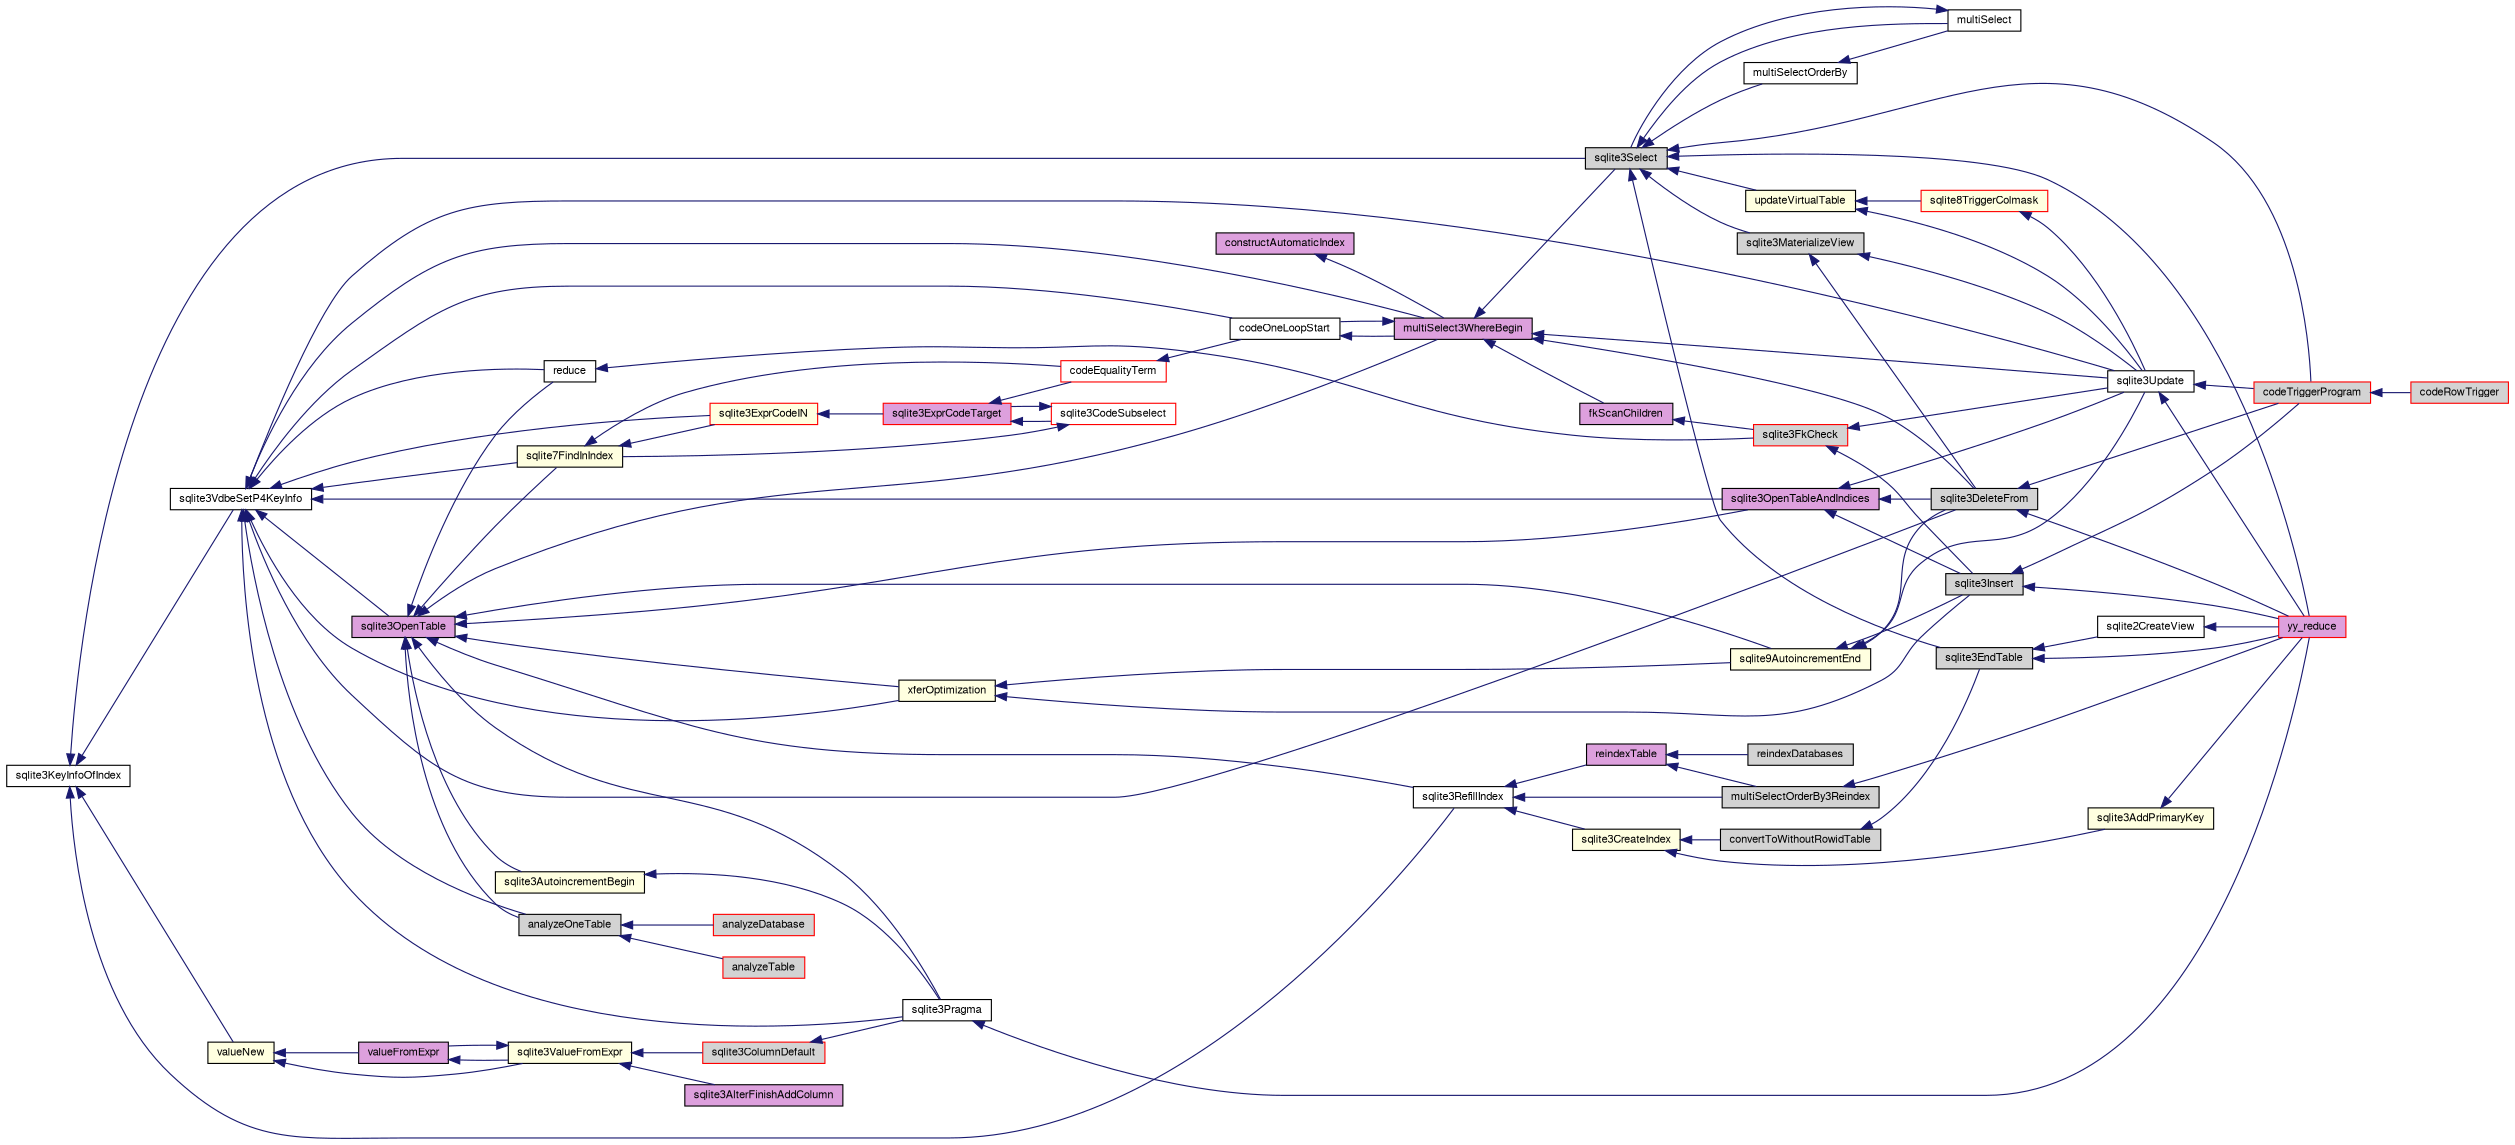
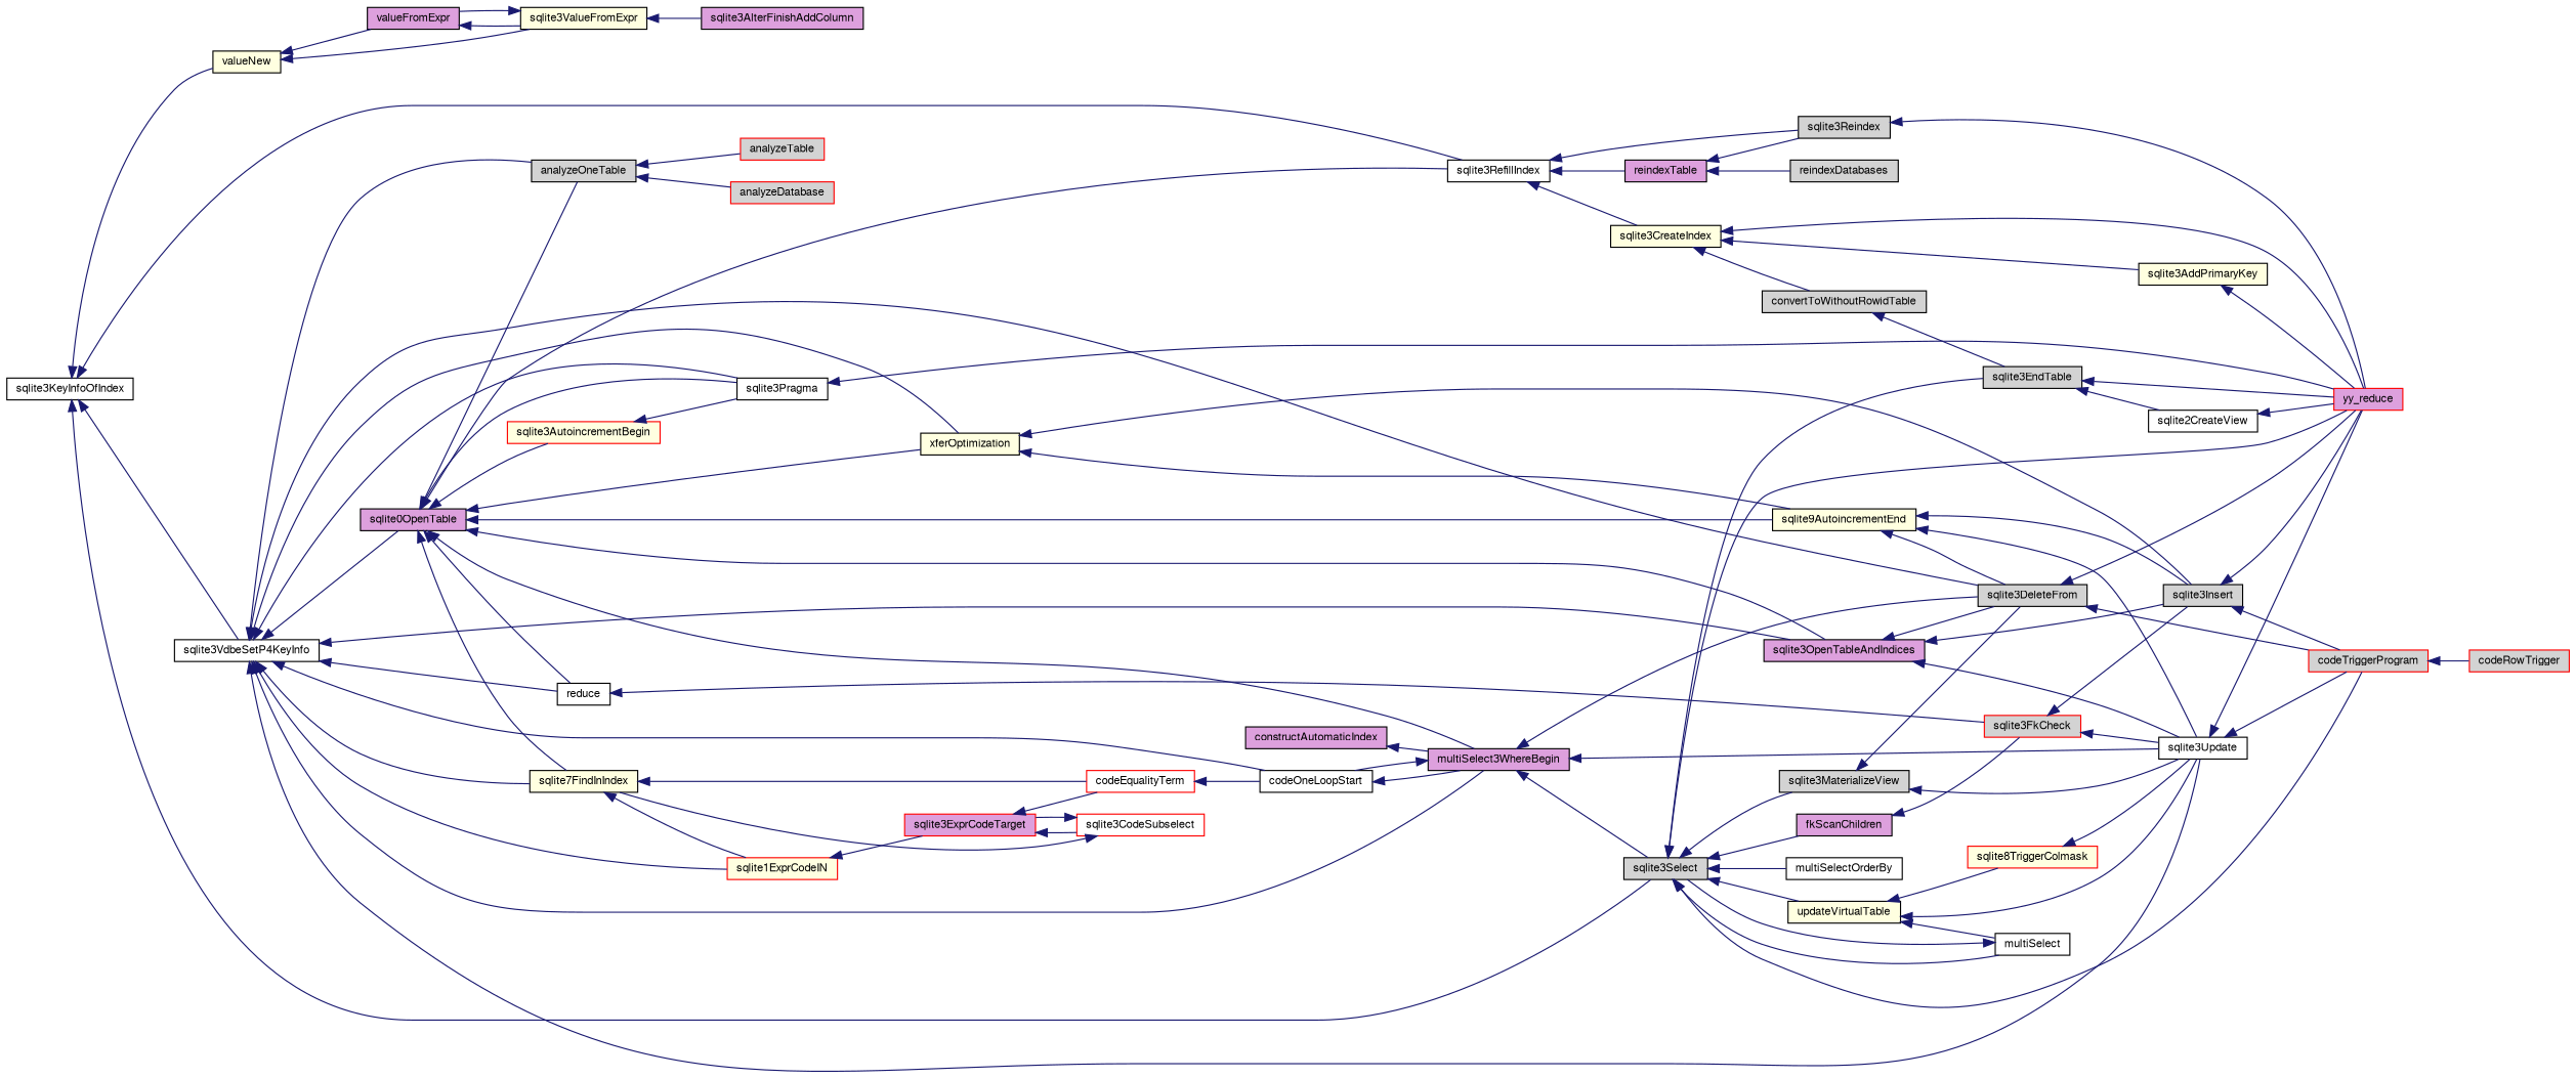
  digraph {
    rankdir=LR
    node [color=black fillcolor=lightgrey fontname=FreeSans fontsize=10 shape=record style=filled]
    edge [color=midnightblue dir=back fontname=FreeSans fontsize=10 labelfontname=FreeSans labelfontsize=10 style=solid]
    n1 [fillcolor=white fontcolor=black height=0.2 label=sqlite3KeyInfoOfIndex width=0.4]
    n2 [fillcolor=lightyellow height=0.2 label=valueNew width=0.4]
    n3 [fillcolor=white height=0.2 label=sqlite3VdbeSetP4KeyInfo width=0.4]
    n4 [height=0.2 label=sqlite3Select width=0.4]
    n5 [fillcolor=white height=0.2 label=sqlite3RefillIndex width=0.4]
    n6 [fillcolor=plum height=0.2 label=valueFromExpr width=0.4]
    n7 [fillcolor=lightyellow height=0.2 label=sqlite3ValueFromExpr width=0.4]
    n8 [fillcolor=white height=0.2 label=sqlite3Pragma width=0.4]
    n9 [fillcolor=lightyellow height=0.2 label=sqlite7FindInIndex width=0.4]
    n10 [fillcolor=white height=0.2 label=codeOneLoopStart width=0.4]
    n11 [fillcolor=plum height=0.2 label=multiSelect3WhereBegin width=0.4]
    n12 [height=0.2 label=sqlite3DeleteFrom width=0.4]
    n13 [fillcolor=white height=0.2 label=sqlite3Update width=0.4]
    n14 [height=0.2 label=analyzeOneTable width=0.4]
    n15 [fillcolor=white height=0.2 label=reduce width=0.4]
-   n16 [fillcolor=plum height=0.2 label=sqlite3OpenTable width=0.4]
+   n16 [fillcolor=plum height=0.2 label=sqlite0OpenTable width=0.4]
    n17 [fillcolor=plum height=0.2 label=sqlite3OpenTableAndIndices width=0.4]
    n18 [fillcolor=lightyellow height=0.2 label=xferOptimization width=0.4]
-   n19 [color=red fillcolor=lightyellow height=0.2 label=sqlite3ExprCodeIN width=0.4]
+   n19 [color=red fillcolor=lightyellow height=0.2 label=sqlite1ExprCodeIN width=0.4]
    n20 [color=red fillcolor=plum height=0.2 label=yy_reduce width=0.4]
    n21 [color=red height=0.2 label=codeTriggerProgram width=0.4]
    n22 [height=0.2 label=sqlite3EndTable width=0.4]
    n23 [height=0.2 label=sqlite3MaterializeView width=0.4]
    n24 [fillcolor=white height=0.2 label=multiSelect width=0.4]
    n25 [fillcolor=white height=0.2 label=multiSelectOrderBy width=0.4]
    n26 [fillcolor=lightyellow height=0.2 label=updateVirtualTable width=0.4]
    n27 [fillcolor=lightyellow height=0.2 label=sqlite3CreateIndex width=0.4]
    n28 [fillcolor=plum height=0.2 label=reindexTable width=0.4]
-   n29 [height=0.2 label=multiSelectOrderBy3Reindex width=0.4]
+   n29 [height=0.2 label=sqlite3Reindex width=0.4]
    n30 [fillcolor=plum height=0.2 label=sqlite3AlterFinishAddColumn width=0.4]
-   n31 [color=red height=0.2 label=sqlite3ColumnDefault width=0.4]
    n32 [color=red fillcolor=white height=0.2 label=codeEqualityTerm width=0.4]
    n33 [fillcolor=plum height=0.2 label=fkScanChildren width=0.4]
    n34 [color=red height=0.2 label=analyzeDatabase width=0.4]
    n35 [color=red height=0.2 label=analyzeTable width=0.4]
    n36 [color=red height=0.2 label=sqlite3FkCheck width=0.4]
-   n37 [fillcolor=lightyellow height=0.2 label=sqlite3AutoincrementBegin width=0.4]
+   n37 [color=red fillcolor=lightyellow height=0.2 label=sqlite3AutoincrementBegin width=0.4]
    n38 [fillcolor=lightyellow height=0.2 label=sqlite9AutoincrementEnd width=0.4]
    n39 [height=0.2 label=sqlite3Insert width=0.4]
    n40 [fillcolor=plum height=0.2 label=constructAutomaticIndex width=0.4]
    n41 [color=red fillcolor=plum height=0.2 label=sqlite3ExprCodeTarget width=0.4]
    n42 [color=red fillcolor=white height=0.2 label=sqlite3CodeSubselect width=0.4]
    n43 [color=red height=0.2 label=codeRowTrigger width=0.4]
    n44 [fillcolor=white height=0.2 label=sqlite2CreateView width=0.4]
    n45 [color=red fillcolor=lightyellow height=0.2 label=sqlite8TriggerColmask width=0.4]
    n46 [fillcolor=lightyellow height=0.2 label=sqlite3AddPrimaryKey width=0.4]
    n47 [height=0.2 label=convertToWithoutRowidTable width=0.4]
    n48 [height=0.2 label=reindexDatabases width=0.4]
    n1 -> n2
    n1 -> n3
    n1 -> n4
    n1 -> n5
    n2 -> n6
    n2 -> n7
    n3 -> n8
    n3 -> n9
    n3 -> n10
    n3 -> n11
    n3 -> n12
    n3 -> n13
    n3 -> n14
    n3 -> n15
    n3 -> n16
    n3 -> n17
    n3 -> n18
    n3 -> n19
    n4 -> n20
    n4 -> n21
    n4 -> n22
    n4 -> n23
    n4 -> n24
    n4 -> n25
    n4 -> n26
    n5 -> n27
    n5 -> n28
    n5 -> n29
    n6 -> n7
    n7 -> n6
    n7 -> n30
-   n7 -> n31
    n8 -> n20
    n9 -> n19
    n9 -> n32
    n10 -> n11
    n11 -> n4
    n11 -> n10
    n11 -> n12
    n11 -> n13
-   n11 -> n33
+   n4 -> n33
    n12 -> n20
    n12 -> n21
    n13 -> n20
    n13 -> n21
    n14 -> n34
    n14 -> n35
    n15 -> n36
    n16 -> n5
    n16 -> n8
    n16 -> n9
    n16 -> n11
    n16 -> n14
    n16 -> n15
    n16 -> n17
    n16 -> n18
    n16 -> n37
    n16 -> n38
    n17 -> n12
    n17 -> n13
    n17 -> n39
    n18 -> n38
    n18 -> n39
    n19 -> n41
    n21 -> n43
    n22 -> n20
    n22 -> n44
    n23 -> n12
    n23 -> n13
    n24 -> n4
-   n25 -> n24
+   n26 -> n24
    n26 -> n13
    n26 -> n45
+   n27 -> n20
    n27 -> n46
    n27 -> n47
    n28 -> n29
    n28 -> n48
    n29 -> n20
-   n31 -> n8
    n32 -> n10
    n33 -> n36
    n36 -> n13
    n36 -> n39
    n37 -> n8
    n38 -> n12
    n38 -> n13
    n38 -> n39
    n39 -> n20
    n39 -> n21
    n40 -> n11
    n41 -> n32
    n41 -> n42
    n42 -> n9
    n42 -> n41
    n44 -> n20
    n45 -> n13
    n46 -> n20
    n47 -> n22
  }
